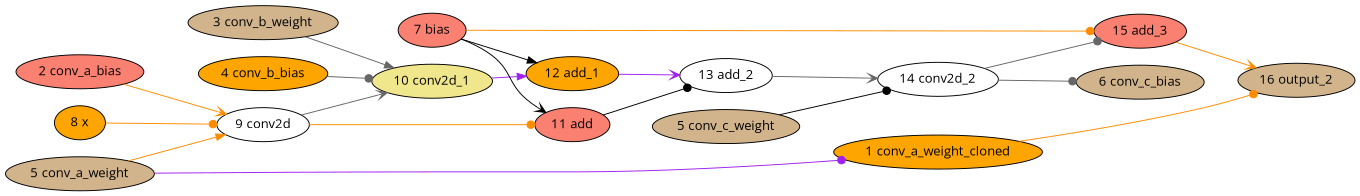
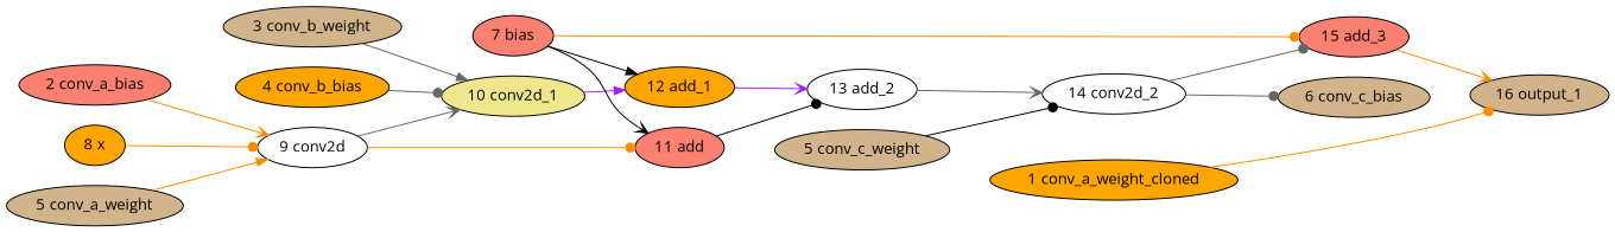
  strict digraph {
    fontname="Open Sans"
    rankdir=LR
    node [fillcolor=tan fontname="Open Sans" style=filled type=get_attr]
    edge [arrowhead=dot color=darkorange fontname="Open Sans"]
    n1 [label="5 conv_a_weight"]
    "1 conv_a_weight_cloned" [fillcolor=orange type=clone]
    "9 conv2d" [fillcolor=white type=conv2d]
-   "16 output_1" [type=output label="16 output_2"]
+   "16 output_1" [type=output]
    "10 conv2d_1" [fillcolor=khaki type=conv2d]
    "11 add" [fillcolor=salmon type=add]
    "2 conv_a_bias" [fillcolor=salmon]
    "3 conv_b_weight"
    "12 add_1" [fillcolor=orange type=add]
    "4 conv_b_bias" [fillcolor=orange]
    "14 conv2d_2" [fillcolor=white type=conv2d]
    "5 conv_c_weight"
    "6 conv_c_bias"
    "15 add_3" [fillcolor=salmon type=add]
    "7 bias" [fillcolor=salmon]
    "13 add_2" [fillcolor=white type=add]
    "8 x" [fillcolor=orange type=input]
-   n1 -> "1 conv_a_weight_cloned" [color=purple]
    n1 -> "9 conv2d" [arrowhead=normal]
    "1 conv_a_weight_cloned" -> "16 output_1"
    "9 conv2d" -> "10 conv2d_1" [arrowhead=vee color=gray40]
    "9 conv2d" -> "11 add"
    "10 conv2d_1" -> "12 add_1" [arrowhead=normal color=purple]
    "11 add" -> "13 add_2" [color=black]
    "2 conv_a_bias" -> "9 conv2d" [arrowhead=vee]
    "3 conv_b_weight" -> "10 conv2d_1" [arrowhead=normal color=gray40]
    "12 add_1" -> "13 add_2" [arrowhead=vee color=purple]
    "4 conv_b_bias" -> "10 conv2d_1" [color=gray40]
    "14 conv2d_2" -> "6 conv_c_bias" [color=gray40]
    "14 conv2d_2" -> "15 add_3" [color=gray40]
    "5 conv_c_weight" -> "14 conv2d_2" [color=black]
    "15 add_3" -> "16 output_1" [arrowhead=vee]
    "7 bias" -> "11 add" [arrowhead=vee color=black]
    "7 bias" -> "12 add_1" [arrowhead=normal color=black]
    "7 bias" -> "15 add_3"
    "13 add_2" -> "14 conv2d_2" [arrowhead=vee color=gray40]
    "8 x" -> "9 conv2d"
  }
